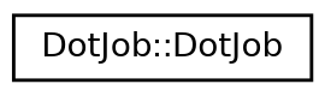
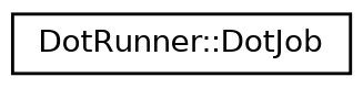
  digraph {
    rankdir=LR
-   n1 [color=black fillcolor=white fontname=Helvetica fontsize=10 height=0.2 label="DotJob::DotJob" shape=record style=filled width=0.4]
+   n1 [color=black fillcolor=white fontname=Helvetica fontsize=10 height=0.2 label="DotRunner::DotJob" shape=record style=filled width=0.4]
  }
